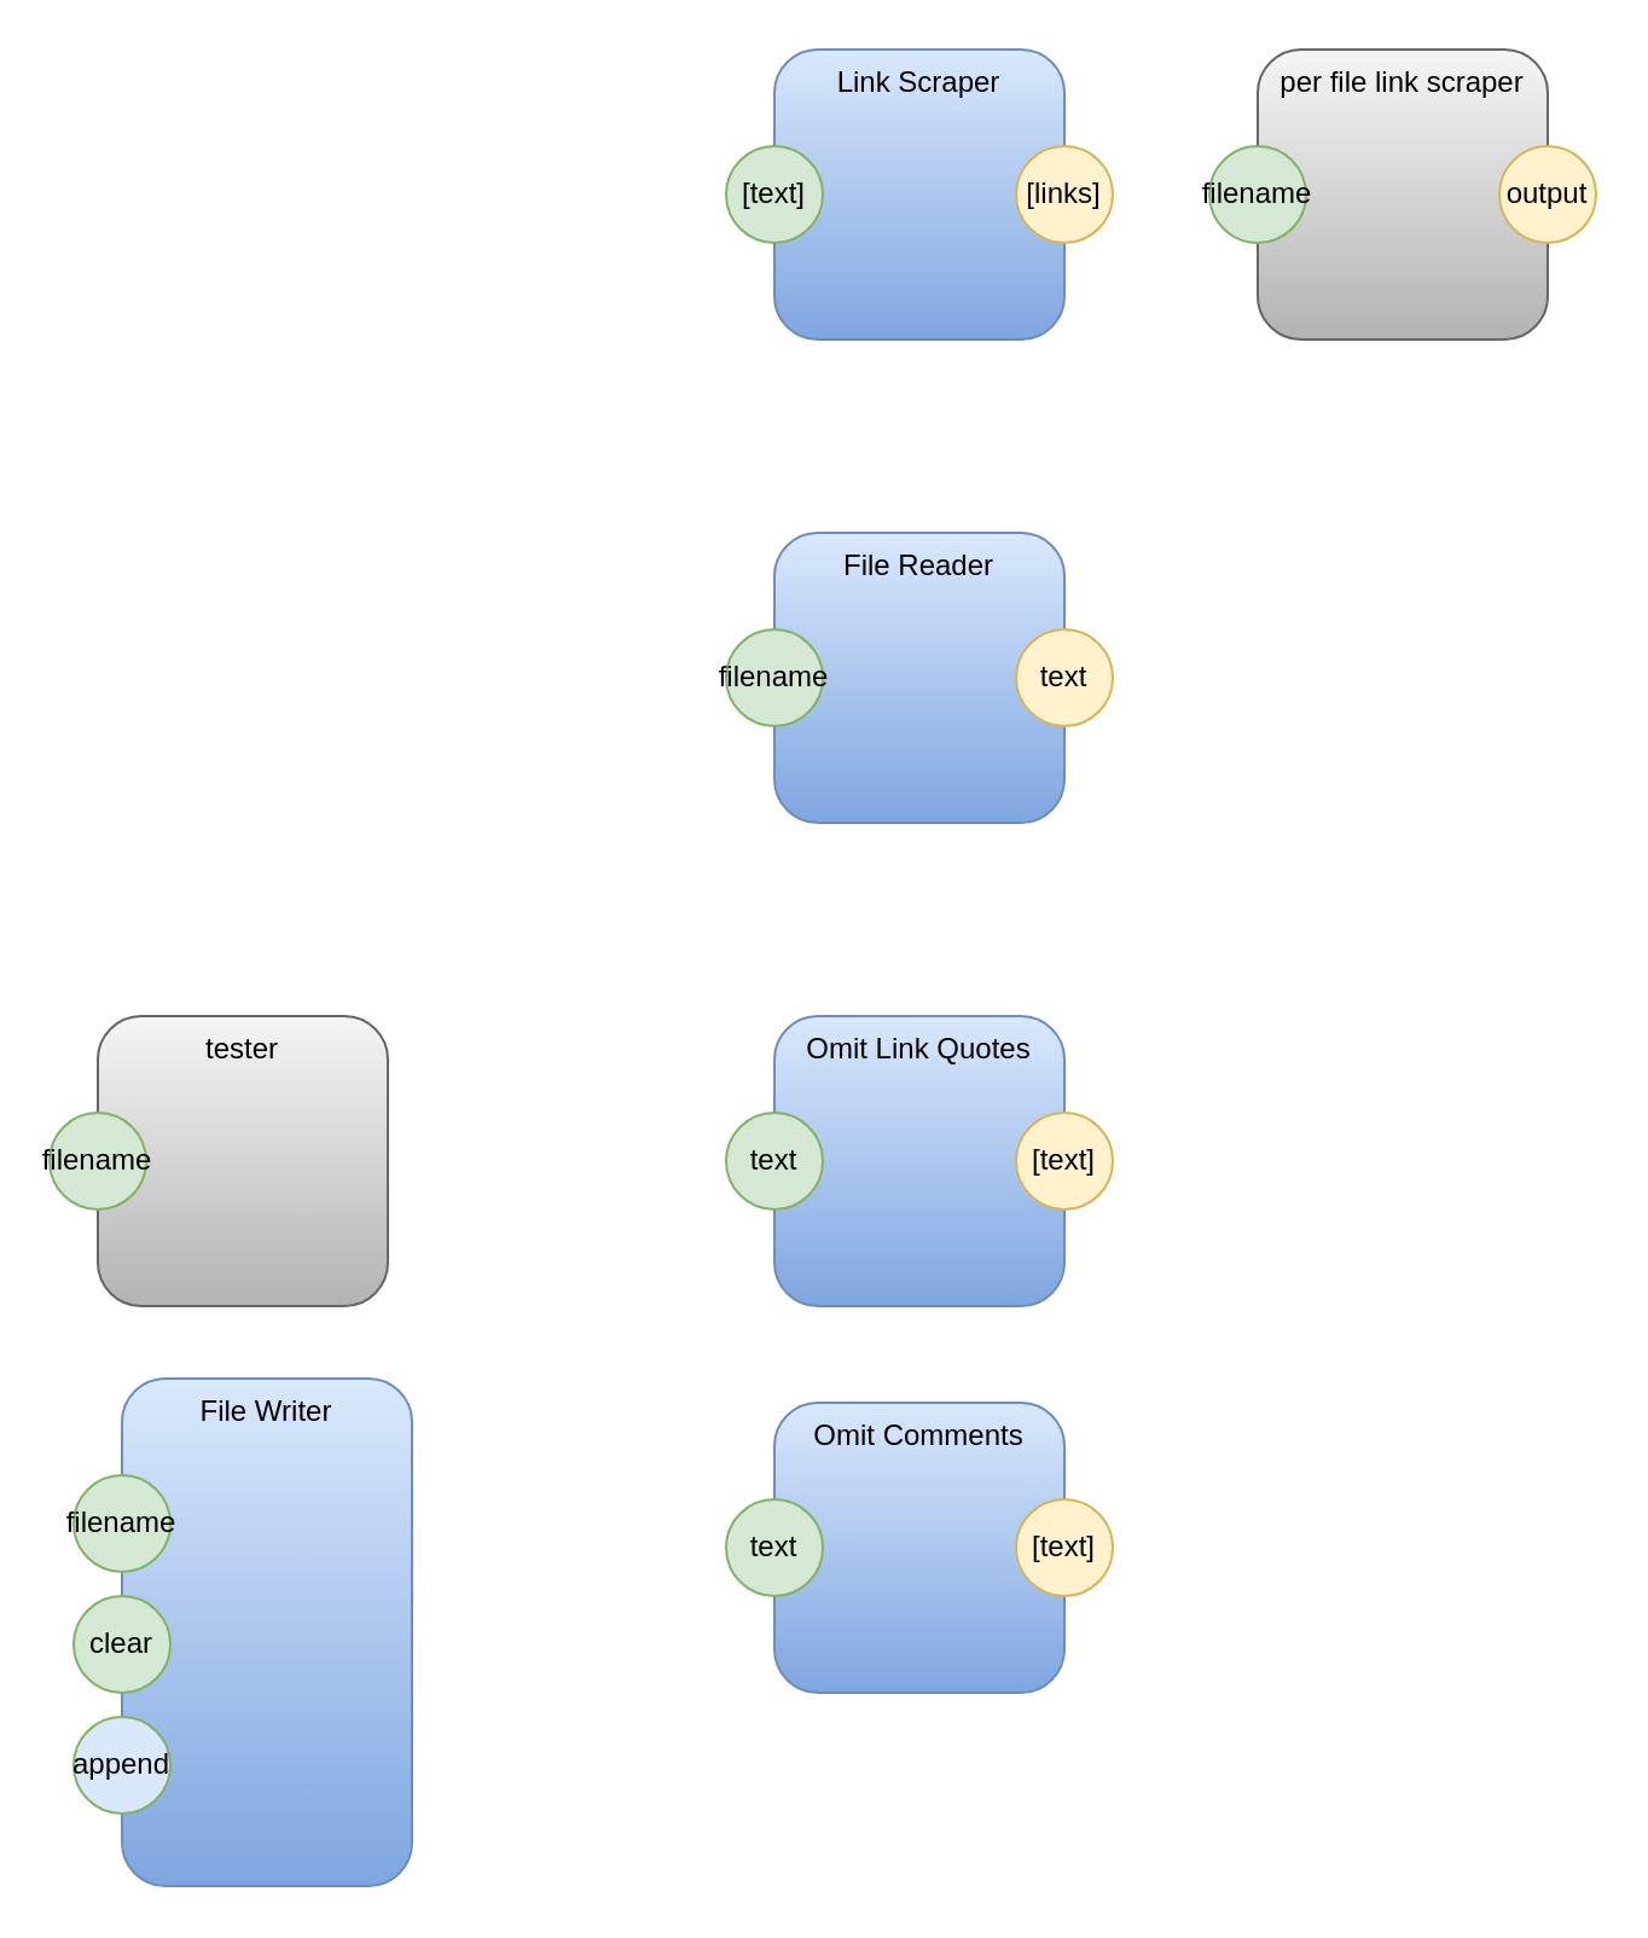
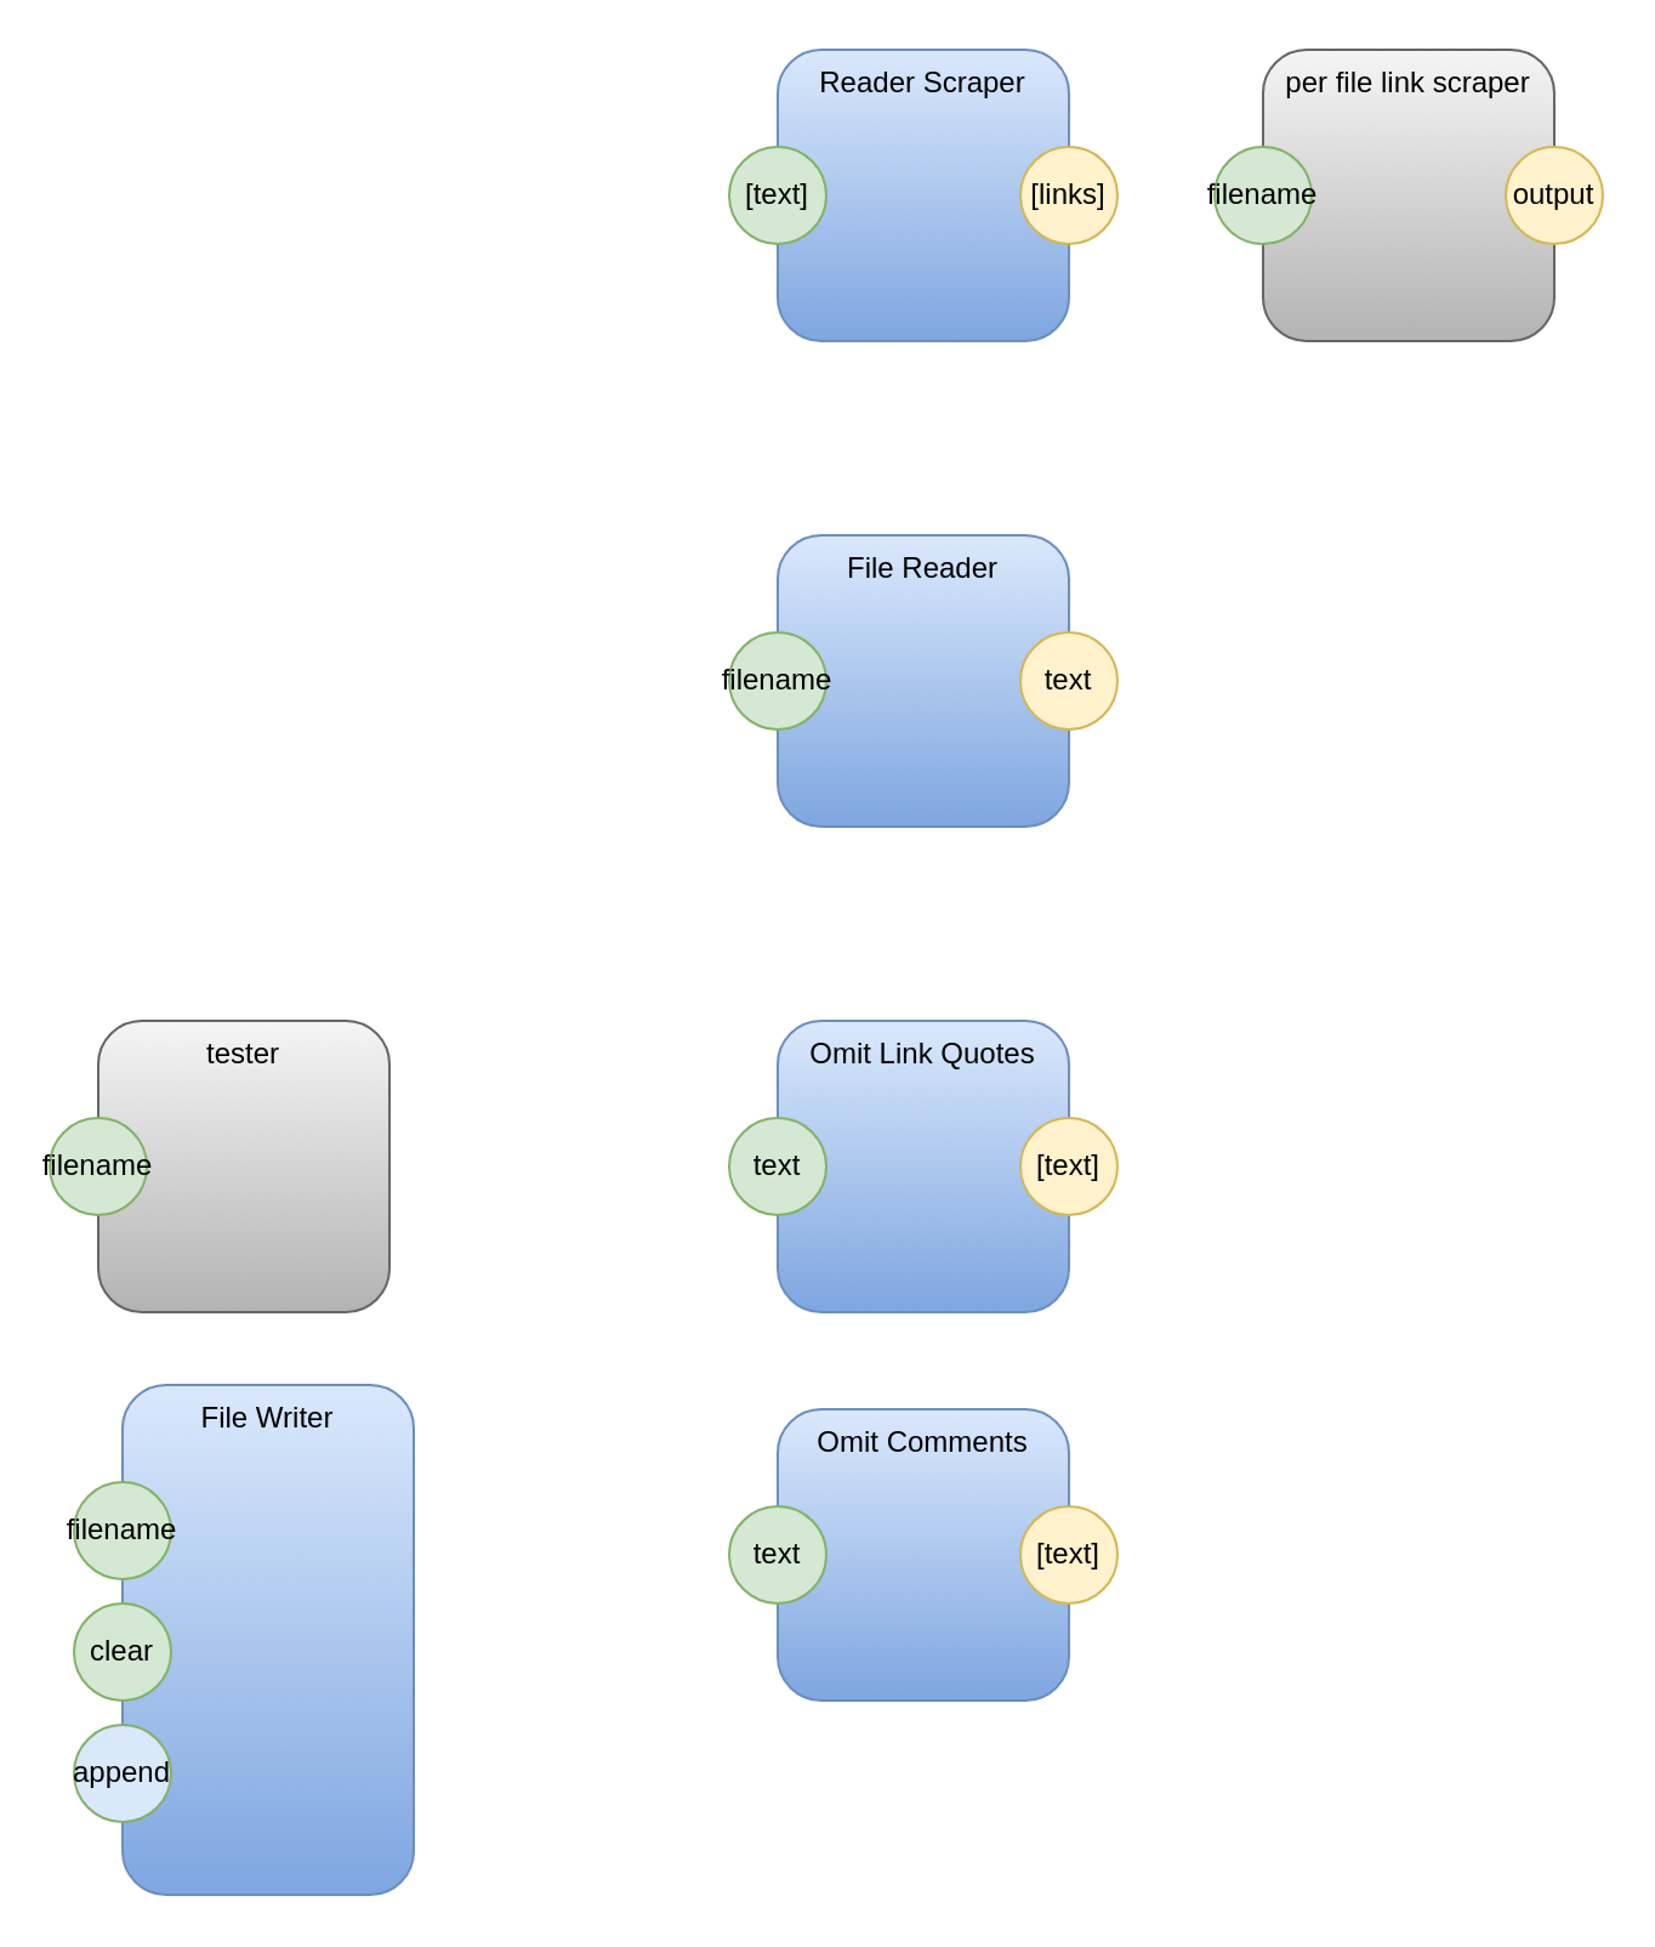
  <mxCell id="0" />
  <mxCell id="1" parent="0" />
- <mxCell id="2" value="Link Scraper" style="rounded=1;whiteSpace=wrap;html=1;horizontal=1;verticalAlign=top;gradientColor=#7ea6e0;fillColor=#dae8fc;strokeColor=#6c8ebf;" parent="1" vertex="1"><mxGeometry x="320" y="20" width="120" height="120" as="geometry" /></mxCell>
+ <mxCell id="2" value="Reader Scraper" style="rounded=1;whiteSpace=wrap;html=1;horizontal=1;verticalAlign=top;gradientColor=#7ea6e0;fillColor=#dae8fc;strokeColor=#6c8ebf;" parent="1" vertex="1"><mxGeometry x="320" y="20" width="120" height="120" as="geometry" /></mxCell>
  <mxCell id="3" value="[text]" style="ellipse;whiteSpace=wrap;html=1;aspect=fixed;fillColor=#d5e8d4;strokeColor=#82b366;" parent="1" vertex="1"><mxGeometry x="300" y="60" width="40" height="40" as="geometry" /></mxCell>
  <mxCell id="4" value="[links]" style="ellipse;whiteSpace=wrap;html=1;aspect=fixed;fillColor=#fff2cc;strokeColor=#d6b656;" parent="1" vertex="1"><mxGeometry x="420" y="60" width="40" height="40" as="geometry" /></mxCell>
  <mxCell id="5" value="File Reader" style="rounded=1;whiteSpace=wrap;html=1;horizontal=1;verticalAlign=top;fillColor=#dae8fc;strokeColor=#6c8ebf;gradientColor=#7ea6e0;" parent="1" vertex="1"><mxGeometry x="320" y="220" width="120" height="120" as="geometry" /></mxCell>
  <mxCell id="6" value="filename" style="ellipse;whiteSpace=wrap;html=1;aspect=fixed;fillColor=#d5e8d4;strokeColor=#82b366;" parent="1" vertex="1"><mxGeometry x="300" y="260" width="40" height="40" as="geometry" /></mxCell>
  <mxCell id="7" value="text" style="ellipse;whiteSpace=wrap;html=1;aspect=fixed;fillColor=#fff2cc;strokeColor=#d6b656;" parent="1" vertex="1"><mxGeometry x="420" y="260" width="40" height="40" as="geometry" /></mxCell>
  <mxCell id="8" value="Omit Link Quotes" style="rounded=1;whiteSpace=wrap;html=1;horizontal=1;verticalAlign=top;strokeColor=#6c8ebf;fillColor=#dae8fc;gradientColor=#7ea6e0;" parent="1" vertex="1"><mxGeometry x="320" y="420" width="120" height="120" as="geometry" /></mxCell>
  <mxCell id="9" value="text" style="ellipse;whiteSpace=wrap;html=1;aspect=fixed;fillColor=#d5e8d4;strokeColor=#82b366;" parent="1" vertex="1"><mxGeometry x="300" y="460" width="40" height="40" as="geometry" /></mxCell>
  <mxCell id="10" value="[text]" style="ellipse;whiteSpace=wrap;html=1;aspect=fixed;fillColor=#fff2cc;strokeColor=#d6b656;" parent="1" vertex="1"><mxGeometry x="420" y="460" width="40" height="40" as="geometry" /></mxCell>
  <mxCell id="11" value="Omit Comments" style="rounded=1;whiteSpace=wrap;html=1;horizontal=1;verticalAlign=top;gradientColor=#7ea6e0;fillColor=#dae8fc;strokeColor=#6c8ebf;" parent="1" vertex="1"><mxGeometry x="320" y="580" width="120" height="120" as="geometry" /></mxCell>
  <mxCell id="12" value="text" style="ellipse;whiteSpace=wrap;html=1;aspect=fixed;fillColor=#d5e8d4;strokeColor=#82b366;" parent="1" vertex="1"><mxGeometry x="300" y="620" width="40" height="40" as="geometry" /></mxCell>
  <mxCell id="13" value="[text]" style="ellipse;whiteSpace=wrap;html=1;aspect=fixed;fillColor=#fff2cc;strokeColor=#d6b656;" parent="1" vertex="1"><mxGeometry x="420" y="620" width="40" height="40" as="geometry" /></mxCell>
  <mxCell id="14" value="tester" style="rounded=1;whiteSpace=wrap;html=1;horizontal=1;verticalAlign=top;fillColor=#f5f5f5;strokeColor=#666666;gradientColor=#b3b3b3;" parent="1" vertex="1"><mxGeometry x="40" y="420" width="120" height="120" as="geometry" /></mxCell>
  <mxCell id="15" value="filename" style="ellipse;whiteSpace=wrap;html=1;aspect=fixed;fillColor=#d5e8d4;strokeColor=#82b366;" parent="1" vertex="1"><mxGeometry x="20" y="460" width="40" height="40" as="geometry" /></mxCell>
  <mxCell id="16" value="per file link scraper" style="rounded=1;whiteSpace=wrap;html=1;horizontal=1;verticalAlign=top;fillColor=#f5f5f5;strokeColor=#666666;gradientColor=#b3b3b3;" vertex="1" parent="1"><mxGeometry x="520" y="20" width="120" height="120" as="geometry" /></mxCell>
  <mxCell id="17" value="filename" style="ellipse;whiteSpace=wrap;html=1;aspect=fixed;fillColor=#d5e8d4;strokeColor=#82b366;" vertex="1" parent="1"><mxGeometry x="500" y="60" width="40" height="40" as="geometry" /></mxCell>
  <mxCell id="18" value="output" style="ellipse;whiteSpace=wrap;html=1;aspect=fixed;fillColor=#fff2cc;strokeColor=#d6b656;" vertex="1" parent="1"><mxGeometry x="620" y="60" width="40" height="40" as="geometry" /></mxCell>
  <mxCell id="19" value="File Writer" style="rounded=1;whiteSpace=wrap;html=1;horizontal=1;verticalAlign=top;gradientColor=#7ea6e0;fillColor=#dae8fc;strokeColor=#6c8ebf;" vertex="1" parent="1"><mxGeometry x="50" y="570" width="120" height="210" as="geometry" /></mxCell>
  <mxCell id="20" value="filename" style="ellipse;whiteSpace=wrap;html=1;aspect=fixed;fillColor=#d5e8d4;strokeColor=#82b366;" vertex="1" parent="1"><mxGeometry x="30" y="610" width="40" height="40" as="geometry" /></mxCell>
  <mxCell id="21" value="clear" style="ellipse;whiteSpace=wrap;html=1;aspect=fixed;fillColor=#d5e8d4;strokeColor=#82b366;" vertex="1" parent="1"><mxGeometry x="30" y="660" width="40" height="40" as="geometry" /></mxCell>
  <mxCell id="22" value="append" style="ellipse;whiteSpace=wrap;html=1;aspect=fixed;fillColor=#dae8fc;strokeColor=#82b366;" vertex="1" parent="1"><mxGeometry x="30" y="710" width="40" height="40" as="geometry" /></mxCell>
